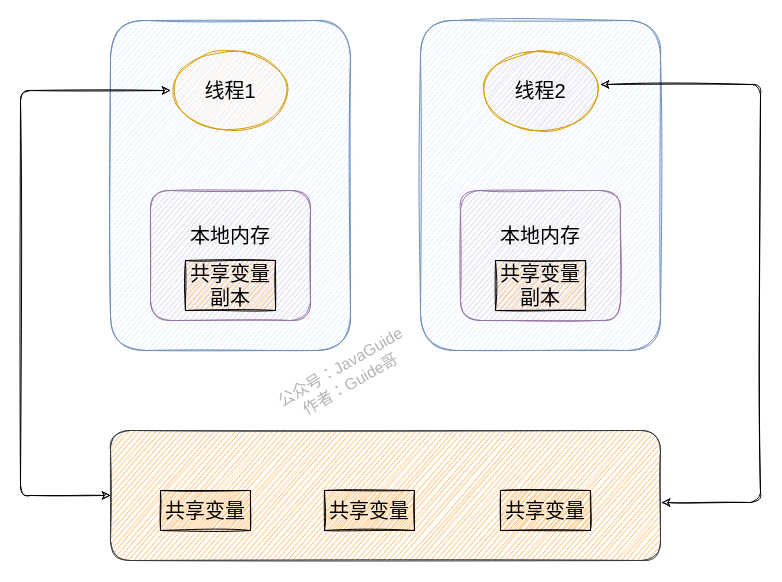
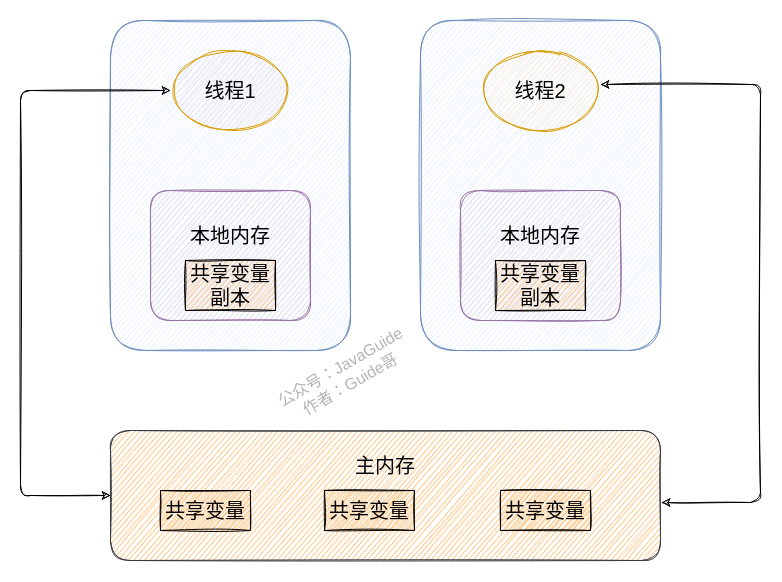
  <mxCell id="0" />
  <mxCell id="1" parent="0" />
  <mxCell id="2" value="" style="rounded=1;whiteSpace=wrap;html=1;fontSize=20;fillColor=#dae8fc;strokeColor=#6c8ebf;sketch=1;" vertex="1" parent="1"><mxGeometry x="420" y="20" width="240" height="330" as="geometry" /></mxCell>
  <mxCell id="3" value="" style="rounded=1;whiteSpace=wrap;html=1;fontSize=20;fillColor=#dae8fc;strokeColor=#6c8ebf;sketch=1;" vertex="1" parent="1"><mxGeometry x="110" y="20" width="240" height="330" as="geometry" /></mxCell>
  <mxCell id="4" value="" style="rounded=1;whiteSpace=wrap;html=1;fillColor=#e1d5e7;strokeColor=#9673a6;sketch=1;" vertex="1" parent="1"><mxGeometry x="150" y="190" width="160" height="130" as="geometry" /></mxCell>
  <mxCell id="5" value="本地内存" style="text;html=1;strokeColor=none;fillColor=none;align=center;verticalAlign=middle;whiteSpace=wrap;rounded=0;fontSize=20;sketch=1;" vertex="1" parent="1"><mxGeometry x="180" y="220" width="100" height="30" as="geometry" /></mxCell>
  <mxCell id="6" value="" style="rounded=1;whiteSpace=wrap;html=1;fillColor=#e1d5e7;strokeColor=#9673a6;sketch=1;" vertex="1" parent="1"><mxGeometry x="460" y="190" width="160" height="130" as="geometry" /></mxCell>
  <mxCell id="7" value="本地内存" style="text;html=1;strokeColor=none;fillColor=none;align=center;verticalAlign=middle;whiteSpace=wrap;rounded=0;fontSize=20;sketch=1;" vertex="1" parent="1"><mxGeometry x="490" y="220" width="100" height="30" as="geometry" /></mxCell>
- <mxCell id="8" value="线程1" style="ellipse;whiteSpace=wrap;html=1;fontSize=20;fillColor=#ffe6cc;strokeColor=#d79b00;sketch=1;" vertex="1" parent="1"><mxGeometry x="170" y="50" width="120" height="80" as="geometry" /></mxCell>
- <mxCell id="9" value="线程2" style="ellipse;whiteSpace=wrap;html=1;fontSize=20;fillColor=#e1d5e7;strokeColor=#d79b00;sketch=1;" vertex="1" parent="1"><mxGeometry x="480" y="50" width="120" height="80" as="geometry" /></mxCell>
+ <mxCell id="8" value="线程1" style="ellipse;whiteSpace=wrap;html=1;fontSize=20;fillColor=#e1d5e7;strokeColor=#d79b00;sketch=1;" vertex="1" parent="1"><mxGeometry x="170" y="50" width="120" height="80" as="geometry" /></mxCell>
+ <mxCell id="9" value="线程2" style="ellipse;whiteSpace=wrap;html=1;fontSize=20;fillColor=#ffe6cc;strokeColor=#d79b00;sketch=1;" vertex="1" parent="1"><mxGeometry x="480" y="50" width="120" height="80" as="geometry" /></mxCell>
  <mxCell id="10" value="" style="rounded=1;whiteSpace=wrap;html=1;strokeColor=#36393d;fillColor=#FFAD4F;sketch=1;" vertex="1" parent="1"><mxGeometry x="110" y="430" width="550" height="130" as="geometry" /></mxCell>
+ <mxCell id="11" value="主内存" style="text;html=1;strokeColor=none;fillColor=none;align=center;verticalAlign=middle;whiteSpace=wrap;rounded=0;fontSize=20;sketch=1;" vertex="1" parent="1"><mxGeometry x="335" y="450" width="100" height="30" as="geometry" /></mxCell>
  <mxCell id="12" value="共享变量" style="rounded=0;whiteSpace=wrap;html=1;sketch=1;fillColor=#FFAD4F;fontSize=20;" vertex="1" parent="1"><mxGeometry x="160" y="490" width="90" height="40" as="geometry" /></mxCell>
  <mxCell id="13" value="共享变量" style="rounded=0;whiteSpace=wrap;html=1;sketch=1;fillColor=#FFAD4F;fontSize=20;" vertex="1" parent="1"><mxGeometry x="324" y="490" width="90" height="40" as="geometry" /></mxCell>
  <mxCell id="14" value="共享变量" style="rounded=0;whiteSpace=wrap;html=1;sketch=1;fillColor=#FFAD4F;fontSize=20;" vertex="1" parent="1"><mxGeometry x="500" y="490" width="90" height="40" as="geometry" /></mxCell>
  <mxCell id="15" value="共享变量副本" style="rounded=0;whiteSpace=wrap;html=1;sketch=1;fillColor=#FFAD4F;fontSize=20;" vertex="1" parent="1"><mxGeometry x="185" y="260" width="90" height="50" as="geometry" /></mxCell>
  <mxCell id="16" value="共享变量副本" style="rounded=0;whiteSpace=wrap;html=1;sketch=1;fillColor=#FFAD4F;fontSize=20;" vertex="1" parent="1"><mxGeometry x="495" y="260" width="90" height="50" as="geometry" /></mxCell>
  <mxCell id="17" value="" style="endArrow=classic;startArrow=classic;html=1;fontSize=20;sketch=1;edgeStyle=orthogonalEdgeStyle;exitX=0;exitY=0.5;exitDx=0;exitDy=0;" edge="1" parent="1" source="10" target="8"><mxGeometry width="50" height="50" relative="1" as="geometry"><mxPoint x="80" y="520" as="sourcePoint" /><mxPoint x="20" y="70" as="targetPoint" /><Array as="points"><mxPoint x="20" y="495" /><mxPoint x="20" y="90" /></Array></mxGeometry></mxCell>
  <mxCell id="18" value="公众号：JavaGuide&lt;br style=&quot;font-size: 16px;&quot;&gt;作者：Guide哥" style="text;html=1;strokeColor=none;fillColor=none;align=center;verticalAlign=middle;whiteSpace=wrap;rounded=0;labelBackgroundColor=none;fontSize=16;fontColor=#B3B3B3;rotation=-30;sketch=1;" vertex="1" parent="1"><mxGeometry x="255" y="370" width="180" height="10" as="geometry" /></mxCell>
  <mxCell id="19" value="" style="endArrow=classic;startArrow=classic;html=1;fontSize=20;sketch=1;edgeStyle=orthogonalEdgeStyle;exitX=1.002;exitY=0.554;exitDx=0;exitDy=0;exitPerimeter=0;" edge="1" parent="1" source="10"><mxGeometry width="50" height="50" relative="1" as="geometry"><mxPoint x="540" y="480" as="sourcePoint" /><mxPoint x="600" y="83.97" as="targetPoint" /><Array as="points"><mxPoint x="760" y="502" /><mxPoint x="760" y="84" /></Array></mxGeometry></mxCell>
